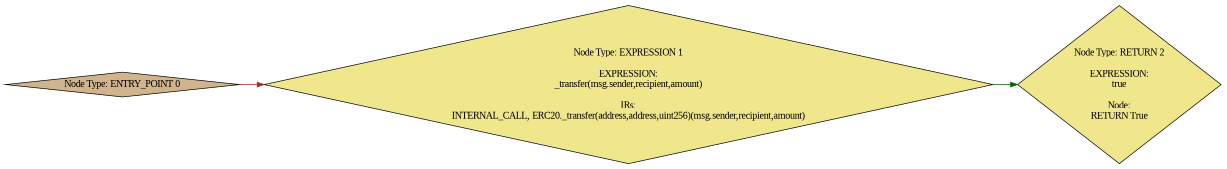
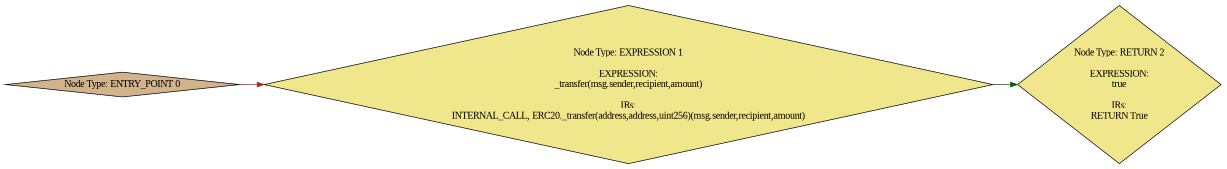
  digraph {
    rankdir=LR
    fontname="Liberation Serif"
    node [style=filled fillcolor=khaki shape=diamond fontname="Liberation Serif"]
    edge [fontname="Liberation Serif"]
    n1 [label="Node Type: ENTRY_POINT 0\n" fillcolor=tan]
    n2 [label="Node Type: EXPRESSION 1\n\nEXPRESSION:\n_transfer(msg.sender,recipient,amount)\n\nIRs:\nINTERNAL_CALL, ERC20._transfer(address,address,uint256)(msg.sender,recipient,amount)"]
-   n3 [label="Node Type: RETURN 2\n\nEXPRESSION:\ntrue\n\nNode:\nRETURN True"]
+   n3 [label="Node Type: RETURN 2\n\nEXPRESSION:\ntrue\n\nIRs:\nRETURN True"]
    n1 -> n2 [color=brown]
    n2 -> n3 [color=darkgreen]
  }
